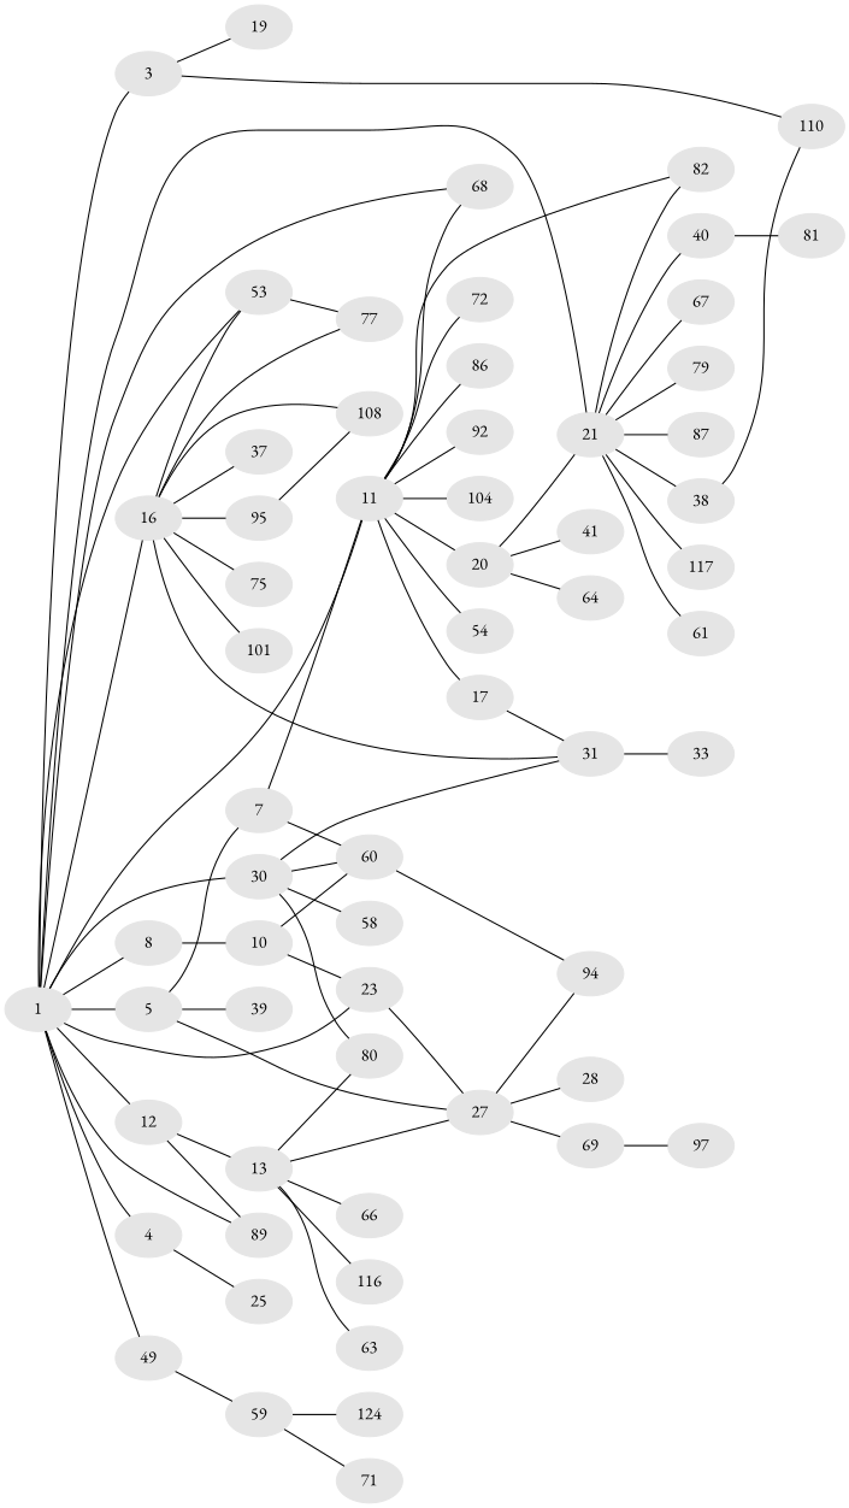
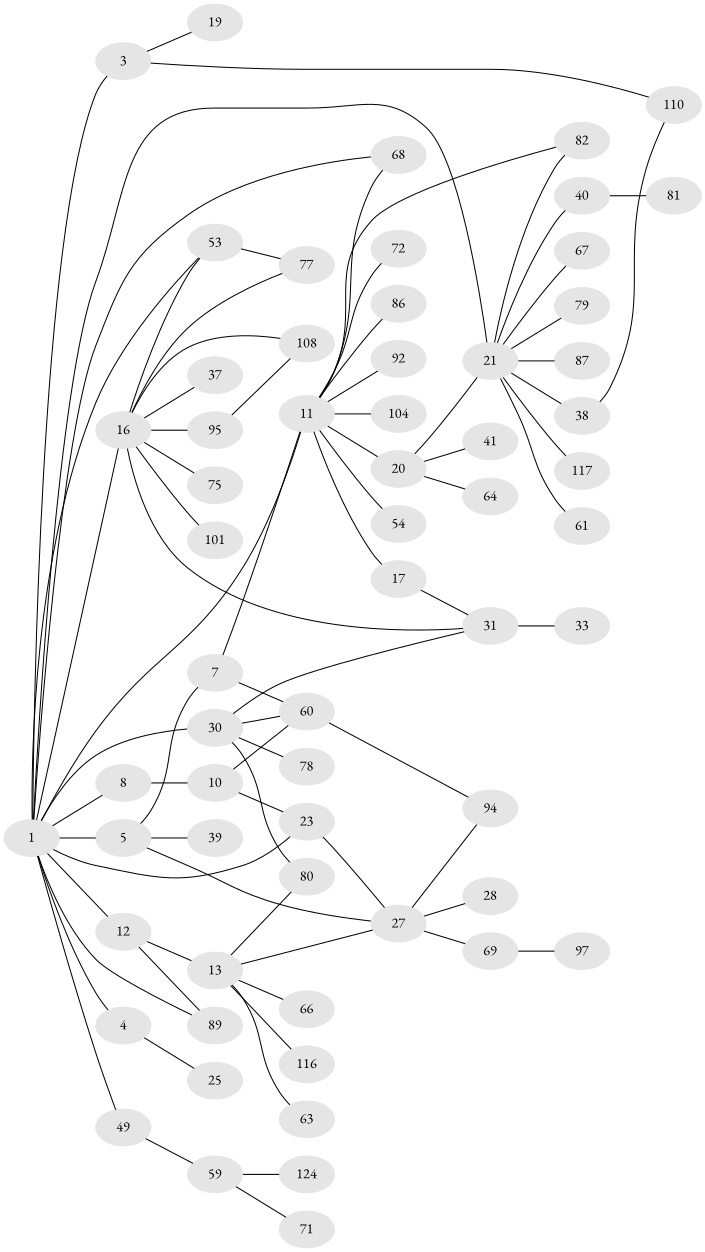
  graph {
    fontname="EB Garamond"
    rankdir=LR
    node [color=gray90 fontname="EB Garamond" style=filled]
    edge [fontname="EB Garamond"]
    1 [super="+2"]
    3 [super="+32"]
    4
    5 [super="+9"]
    8
    11 [super="+91+14+15"]
    12
    16 [super="+75+103"]
    21 [super="+55+34+65+42"]
    23
    30 [super="+36+123"]
    49 [super="+50"]
    53 [super="+107"]
    68 [super="+83"]
    89
    19 [super="+52"]
    110 [super="+118+120"]
    25 [super="+62"]
    7 [super="+102+119"]
    27 [super="+98"]
    39 [super="+57"]
    60 [super="+90+84"]
    10
    17 [super="+115+99"]
    20 [super="+26"]
    54 [super="+112"]
    72
    82
    86 [super="+88"]
    92
    104
    13 [super="+29"]
    31 [super="+44+43"]
    37
    77
    n36 [label=75]
    95
    101
    108
    38
    40 [super="+47"]
    61 [super="+76"]
    67 [super="+121"]
    79 [super="+96"]
    87 [super="+109"]
    117
    80 [super="+105"]
-   58 [super="+100"]
+   58 [super="+100" label=78]
    59
    28
    69
    94
    41
    64 [super="+78"]
    63
    66 [super="+70"]
    116
    33
    81
    97
    71
    124
    1 -- 3
    1 -- 4 [weight=2]
    1 -- 5 [weight=2]
    1 -- 8
    1 -- 11
    1 -- 12 [weight=2]
    1 -- 16
    1 -- 21
    1 -- 23
    1 -- 30
    1 -- 49
    1 -- 53
    1 -- 68
    1 -- 89
    3 -- 19
    3 -- 110
    4 -- 25
    5 -- 7
    5 -- 27
    5 -- 39
    8 -- 10
    11 -- 68
    11 -- 17
    11 -- 20
    11 -- 54
    11 -- 72
    11 -- 82
    11 -- 86
    11 -- 92
    11 -- 104
    12 -- 89
    12 -- 13
    16 -- 53
    16 -- 31
    16 -- 37
    16 -- 77
    16 -- n36
    16 -- 95
    16 -- 101
    16 -- 108
    21 -- 82
    21 -- 38
    21 -- 40
    21 -- 61
    21 -- 67
    21 -- 79
    21 -- 87 [weight=2]
    21 -- 117
    23 -- 27
    30 -- 60
    30 -- 31
    30 -- 80
    30 -- 58
    49 -- 59
    53 -- 77
    7 -- 11
    7 -- 60
    27 -- 28
    27 -- 69
    27 -- 94
    60 -- 94
    10 -- 23
    10 -- 60
    17 -- 31
    20 -- 21
    20 -- 41
    20 -- 64
    13 -- 27 [weight=2]
    13 -- 80
    13 -- 63
    13 -- 66
    13 -- 116
    31 -- 33
    95 -- 108
    38 -- 110
    40 -- 81
    59 -- 71
    59 -- 124
    69 -- 97
  }
